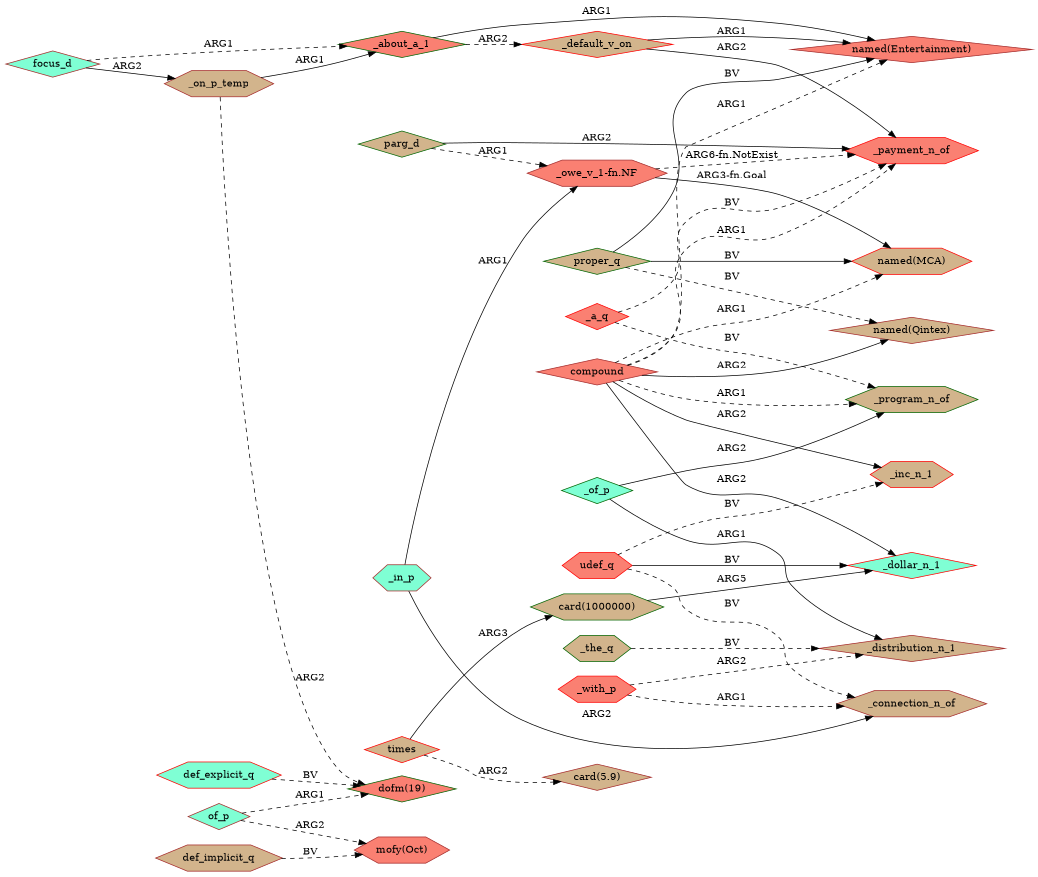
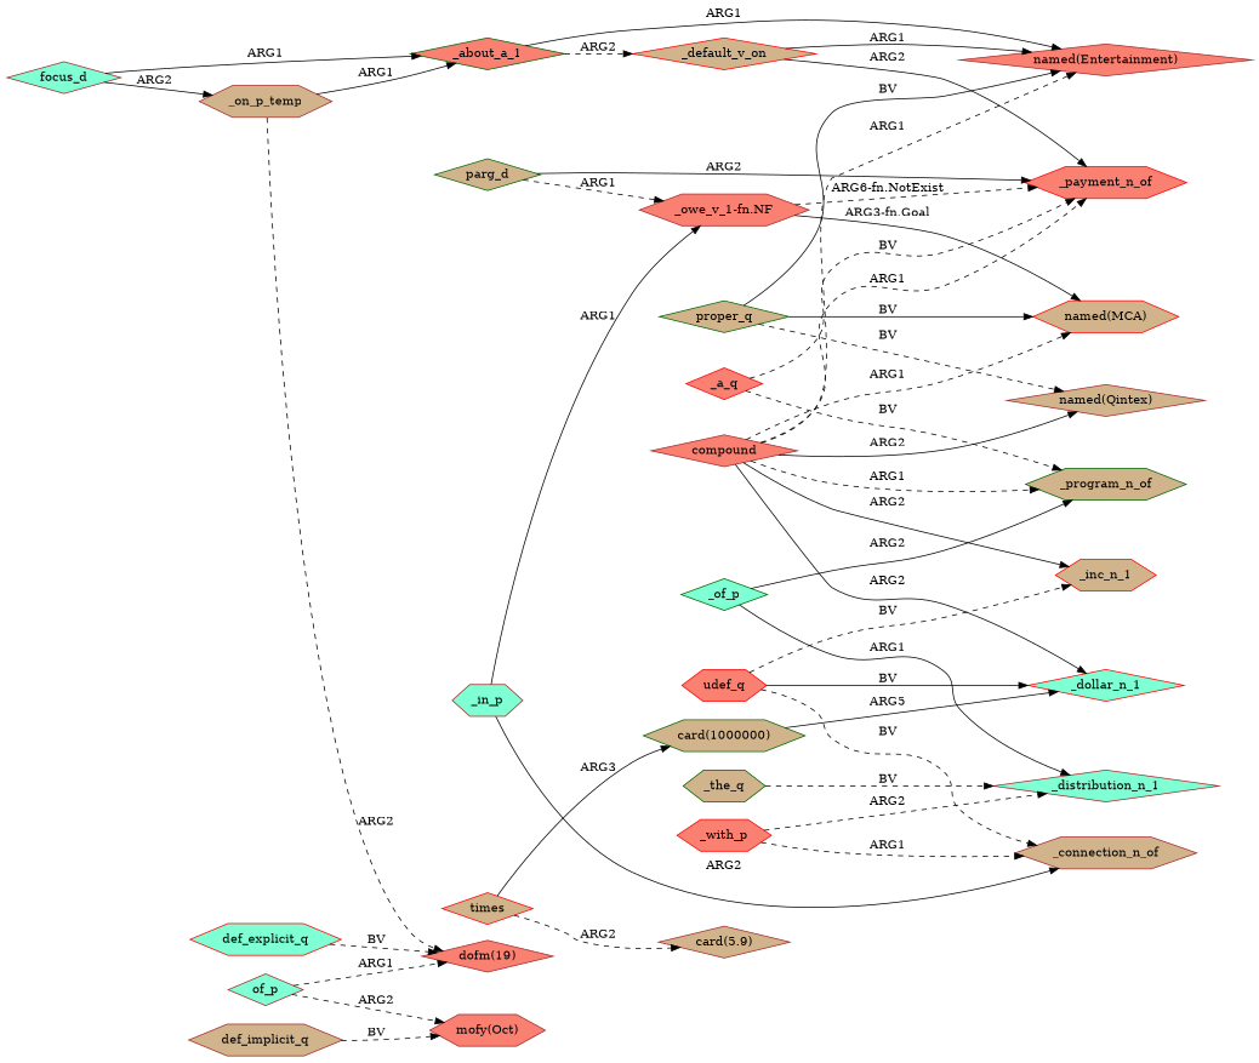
  digraph {
    rankdir=LR
    node [color=brown fillcolor=tan shape=diamond style=filled]
    edge [style=dashed]
    _on_p_temp [shape=hexagon]
    _about_a_1 [color=darkgreen fillcolor=salmon]
-   "dofm(19)" [color=darkgreen fillcolor=salmon]
+   "dofm(19)" [fillcolor=salmon]
    "named(Entertainment)" [fillcolor=salmon]
    _default_v_on [color=red]
    _payment_n_of [color=red fillcolor=salmon shape=hexagon]
    _a_q [color=red fillcolor=salmon]
    _program_n_of [color=darkgreen shape=hexagon]
    "card(1000000)" [color=darkgreen shape=hexagon]
    _dollar_n_1 [color=red fillcolor=aquamarine]
    udef_q [color=red fillcolor=salmon shape=hexagon]
    _inc_n_1 [color=red shape=hexagon]
    _connection_n_of [shape=hexagon]
    def_implicit_q [shape=hexagon]
    "mofy(Oct)" [fillcolor=salmon shape=hexagon]
    proper_q [color=darkgreen]
    "named(Qintex)"
    "named(MCA)" [color=red shape=hexagon]
    _of_p [color=darkgreen fillcolor=aquamarine]
-   _distribution_n_1
+   _distribution_n_1 [fillcolor=aquamarine]
    _in_p [fillcolor=aquamarine shape=hexagon]
    "_owe_v_1-fn.NF" [fillcolor=salmon shape=hexagon]
    _with_p [color=red fillcolor=salmon shape=hexagon]
    of_p [fillcolor=aquamarine]
    compound [fillcolor=salmon]
    focus_d [fillcolor=aquamarine]
    _the_q [color=darkgreen shape=hexagon]
    parg_d [color=darkgreen]
    def_explicit_q [color=red fillcolor=aquamarine shape=hexagon]
    times [color=red]
    "card(5.9)"
    _on_p_temp -> _about_a_1 [label=ARG1 style=solid]
    _on_p_temp -> "dofm(19)" [label=ARG2]
    _about_a_1 -> "named(Entertainment)" [label=ARG1 style=solid]
    _about_a_1 -> _default_v_on [label=ARG2]
    _default_v_on -> "named(Entertainment)" [label=ARG1 style=solid]
    _default_v_on -> _payment_n_of [label=ARG2 style=solid]
    _a_q -> _payment_n_of [label=BV]
    _a_q -> _program_n_of [label=BV]
    "card(1000000)" -> _dollar_n_1 [label=ARG5 style=solid]
    udef_q -> _dollar_n_1 [label=BV style=solid]
    udef_q -> _inc_n_1 [label=BV]
    udef_q -> _connection_n_of [label=BV]
    def_implicit_q -> "mofy(Oct)" [label=BV]
    proper_q -> "named(Entertainment)" [label=BV style=solid]
    proper_q -> "named(Qintex)" [label=BV]
    proper_q -> "named(MCA)" [label=BV style=solid]
    _of_p -> _program_n_of [label=ARG2 style=solid]
    _of_p -> _distribution_n_1 [label=ARG1 style=solid]
    _in_p -> _connection_n_of [label=ARG2 style=solid]
    _in_p -> "_owe_v_1-fn.NF" [label=ARG1 style=solid]
    "_owe_v_1-fn.NF" -> _payment_n_of [label="ARG6-fn.NotExist"]
    "_owe_v_1-fn.NF" -> "named(MCA)" [label="ARG3-fn.Goal" style=solid]
    _with_p -> _connection_n_of [label=ARG1]
    _with_p -> _distribution_n_1 [label=ARG2]
    of_p -> "dofm(19)" [label=ARG1]
    of_p -> "mofy(Oct)" [label=ARG2]
    compound -> "named(Entertainment)" [label=ARG1]
    compound -> _payment_n_of [label=ARG1]
    compound -> _program_n_of [label=ARG1]
    compound -> _dollar_n_1 [label=ARG2 style=solid]
    compound -> _inc_n_1 [label=ARG2 style=solid]
    compound -> "named(Qintex)" [label=ARG2 style=solid]
    compound -> "named(MCA)" [label=ARG1]
    focus_d -> _on_p_temp [label=ARG2 style=solid]
-   focus_d -> _about_a_1 [label=ARG1]
+   focus_d -> _about_a_1 [label=ARG1 style=solid]
    _the_q -> _distribution_n_1 [label=BV]
    parg_d -> _payment_n_of [label=ARG2 style=solid]
    parg_d -> "_owe_v_1-fn.NF" [label=ARG1]
    def_explicit_q -> "dofm(19)" [label=BV]
    times -> "card(1000000)" [label=ARG3 style=solid]
    times -> "card(5.9)" [label=ARG2]
  }
